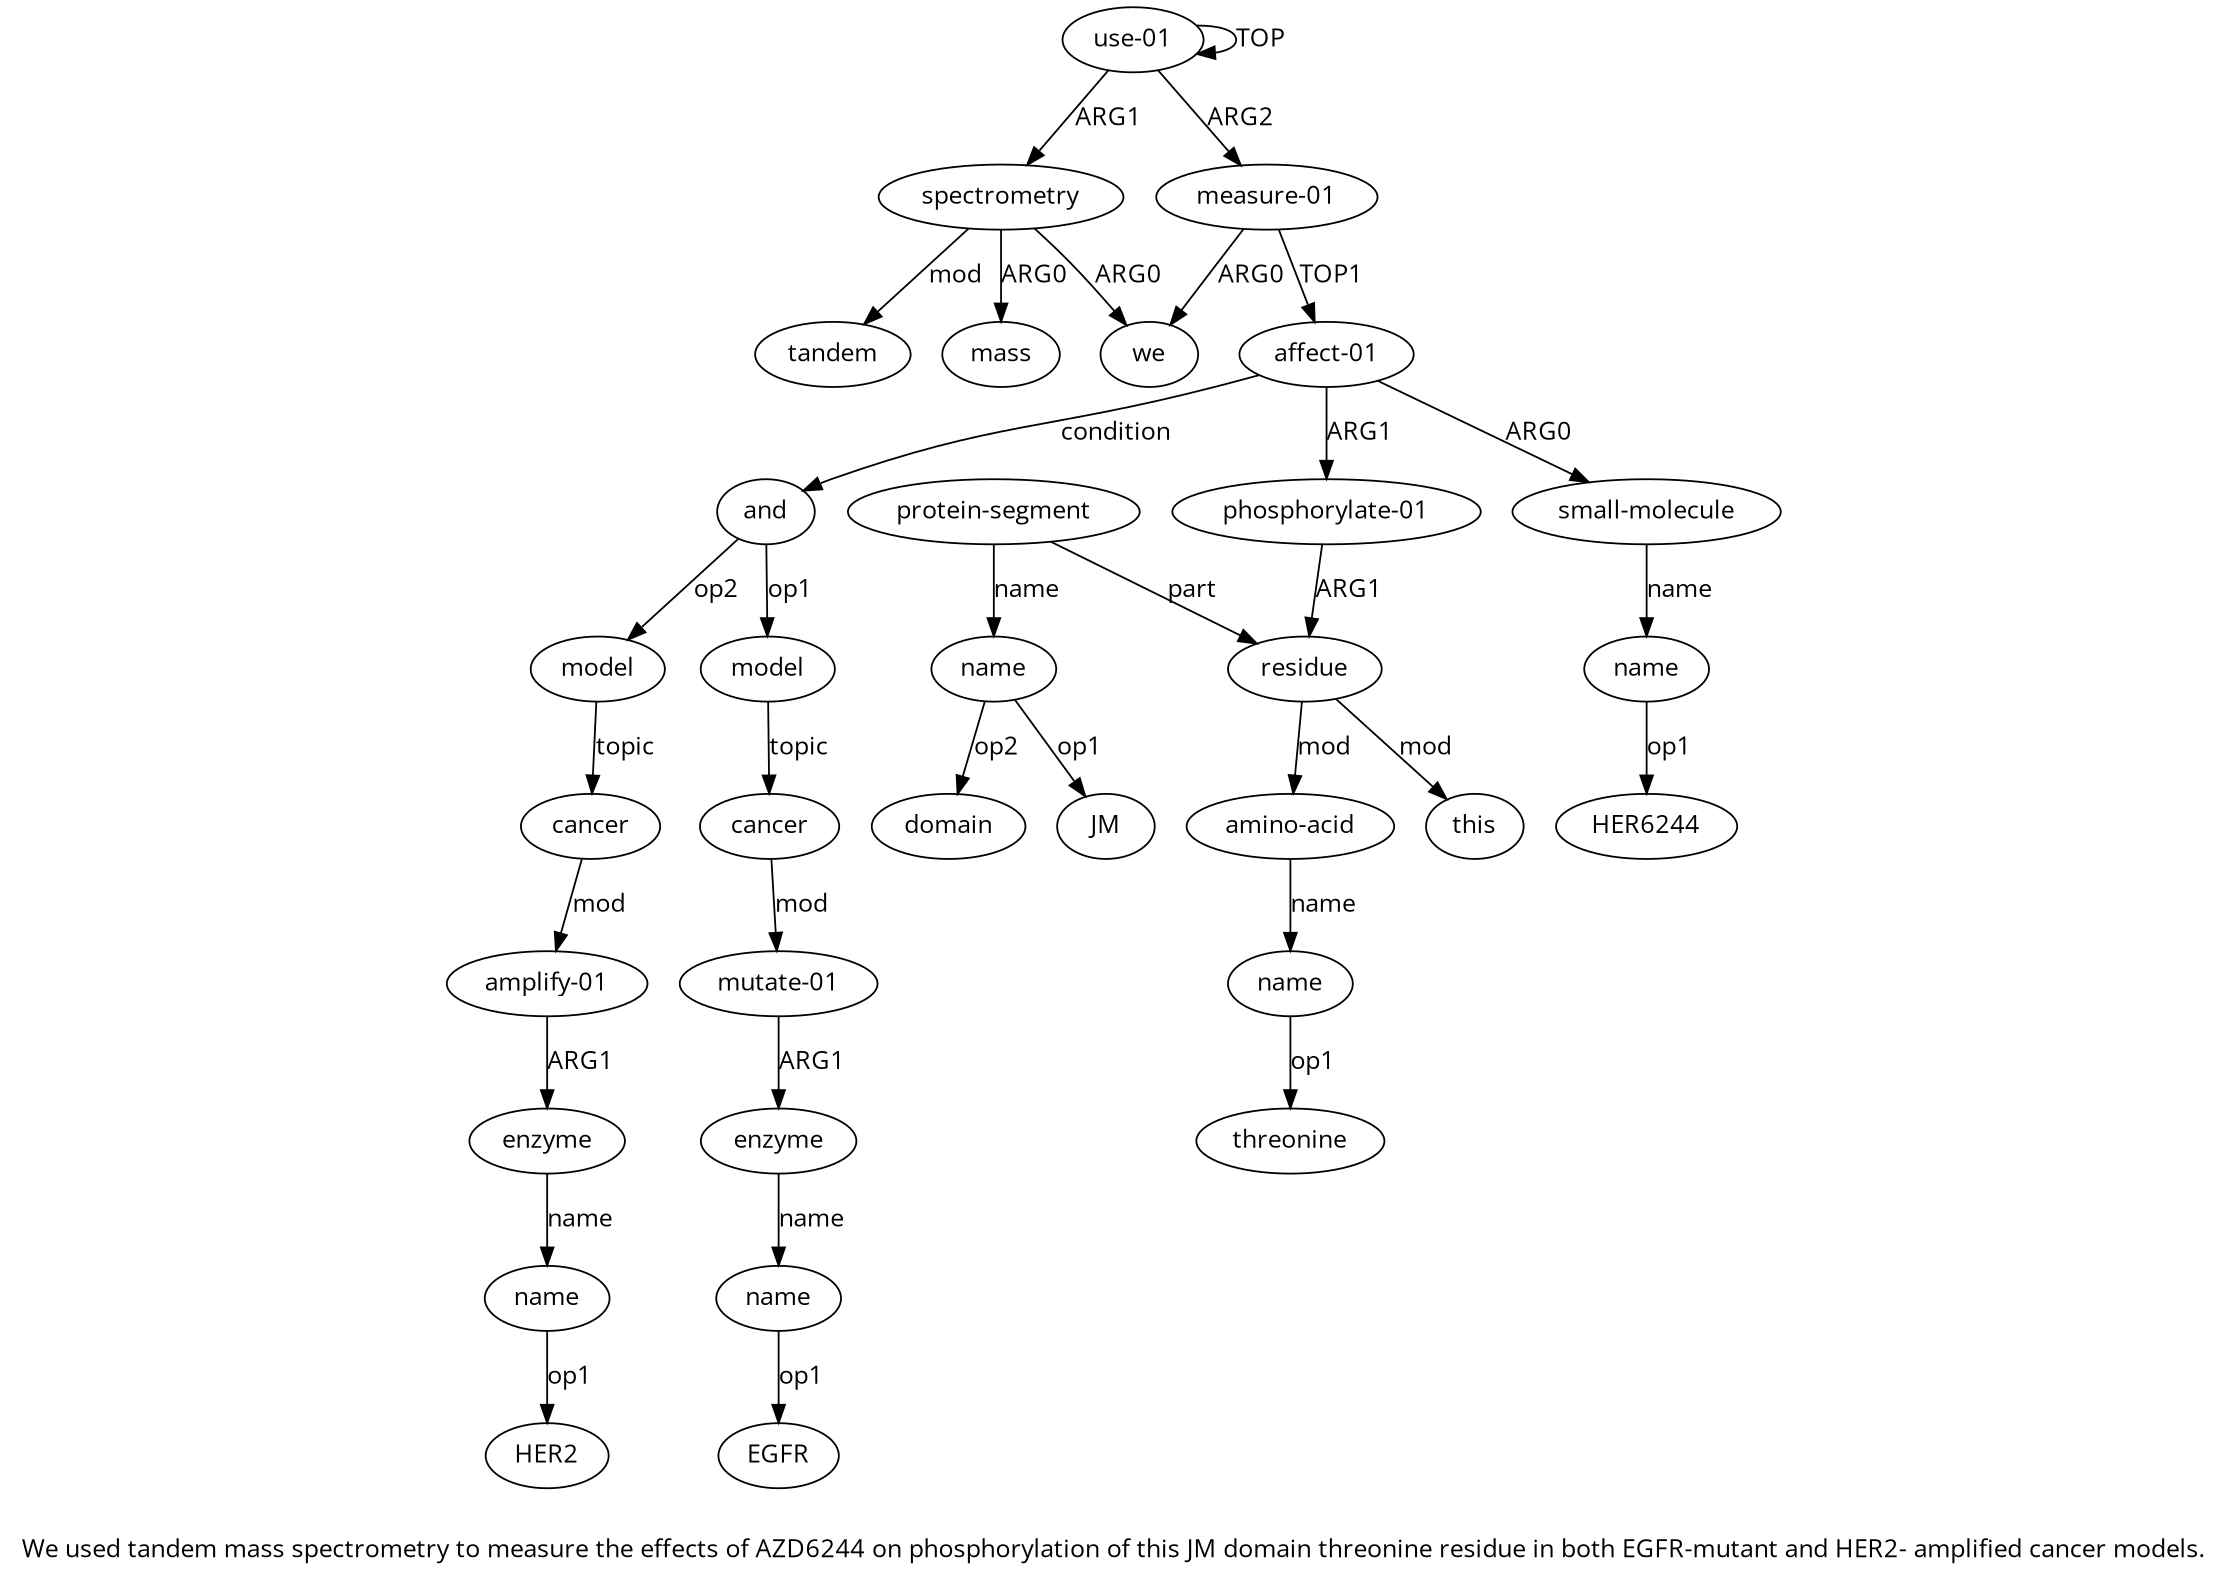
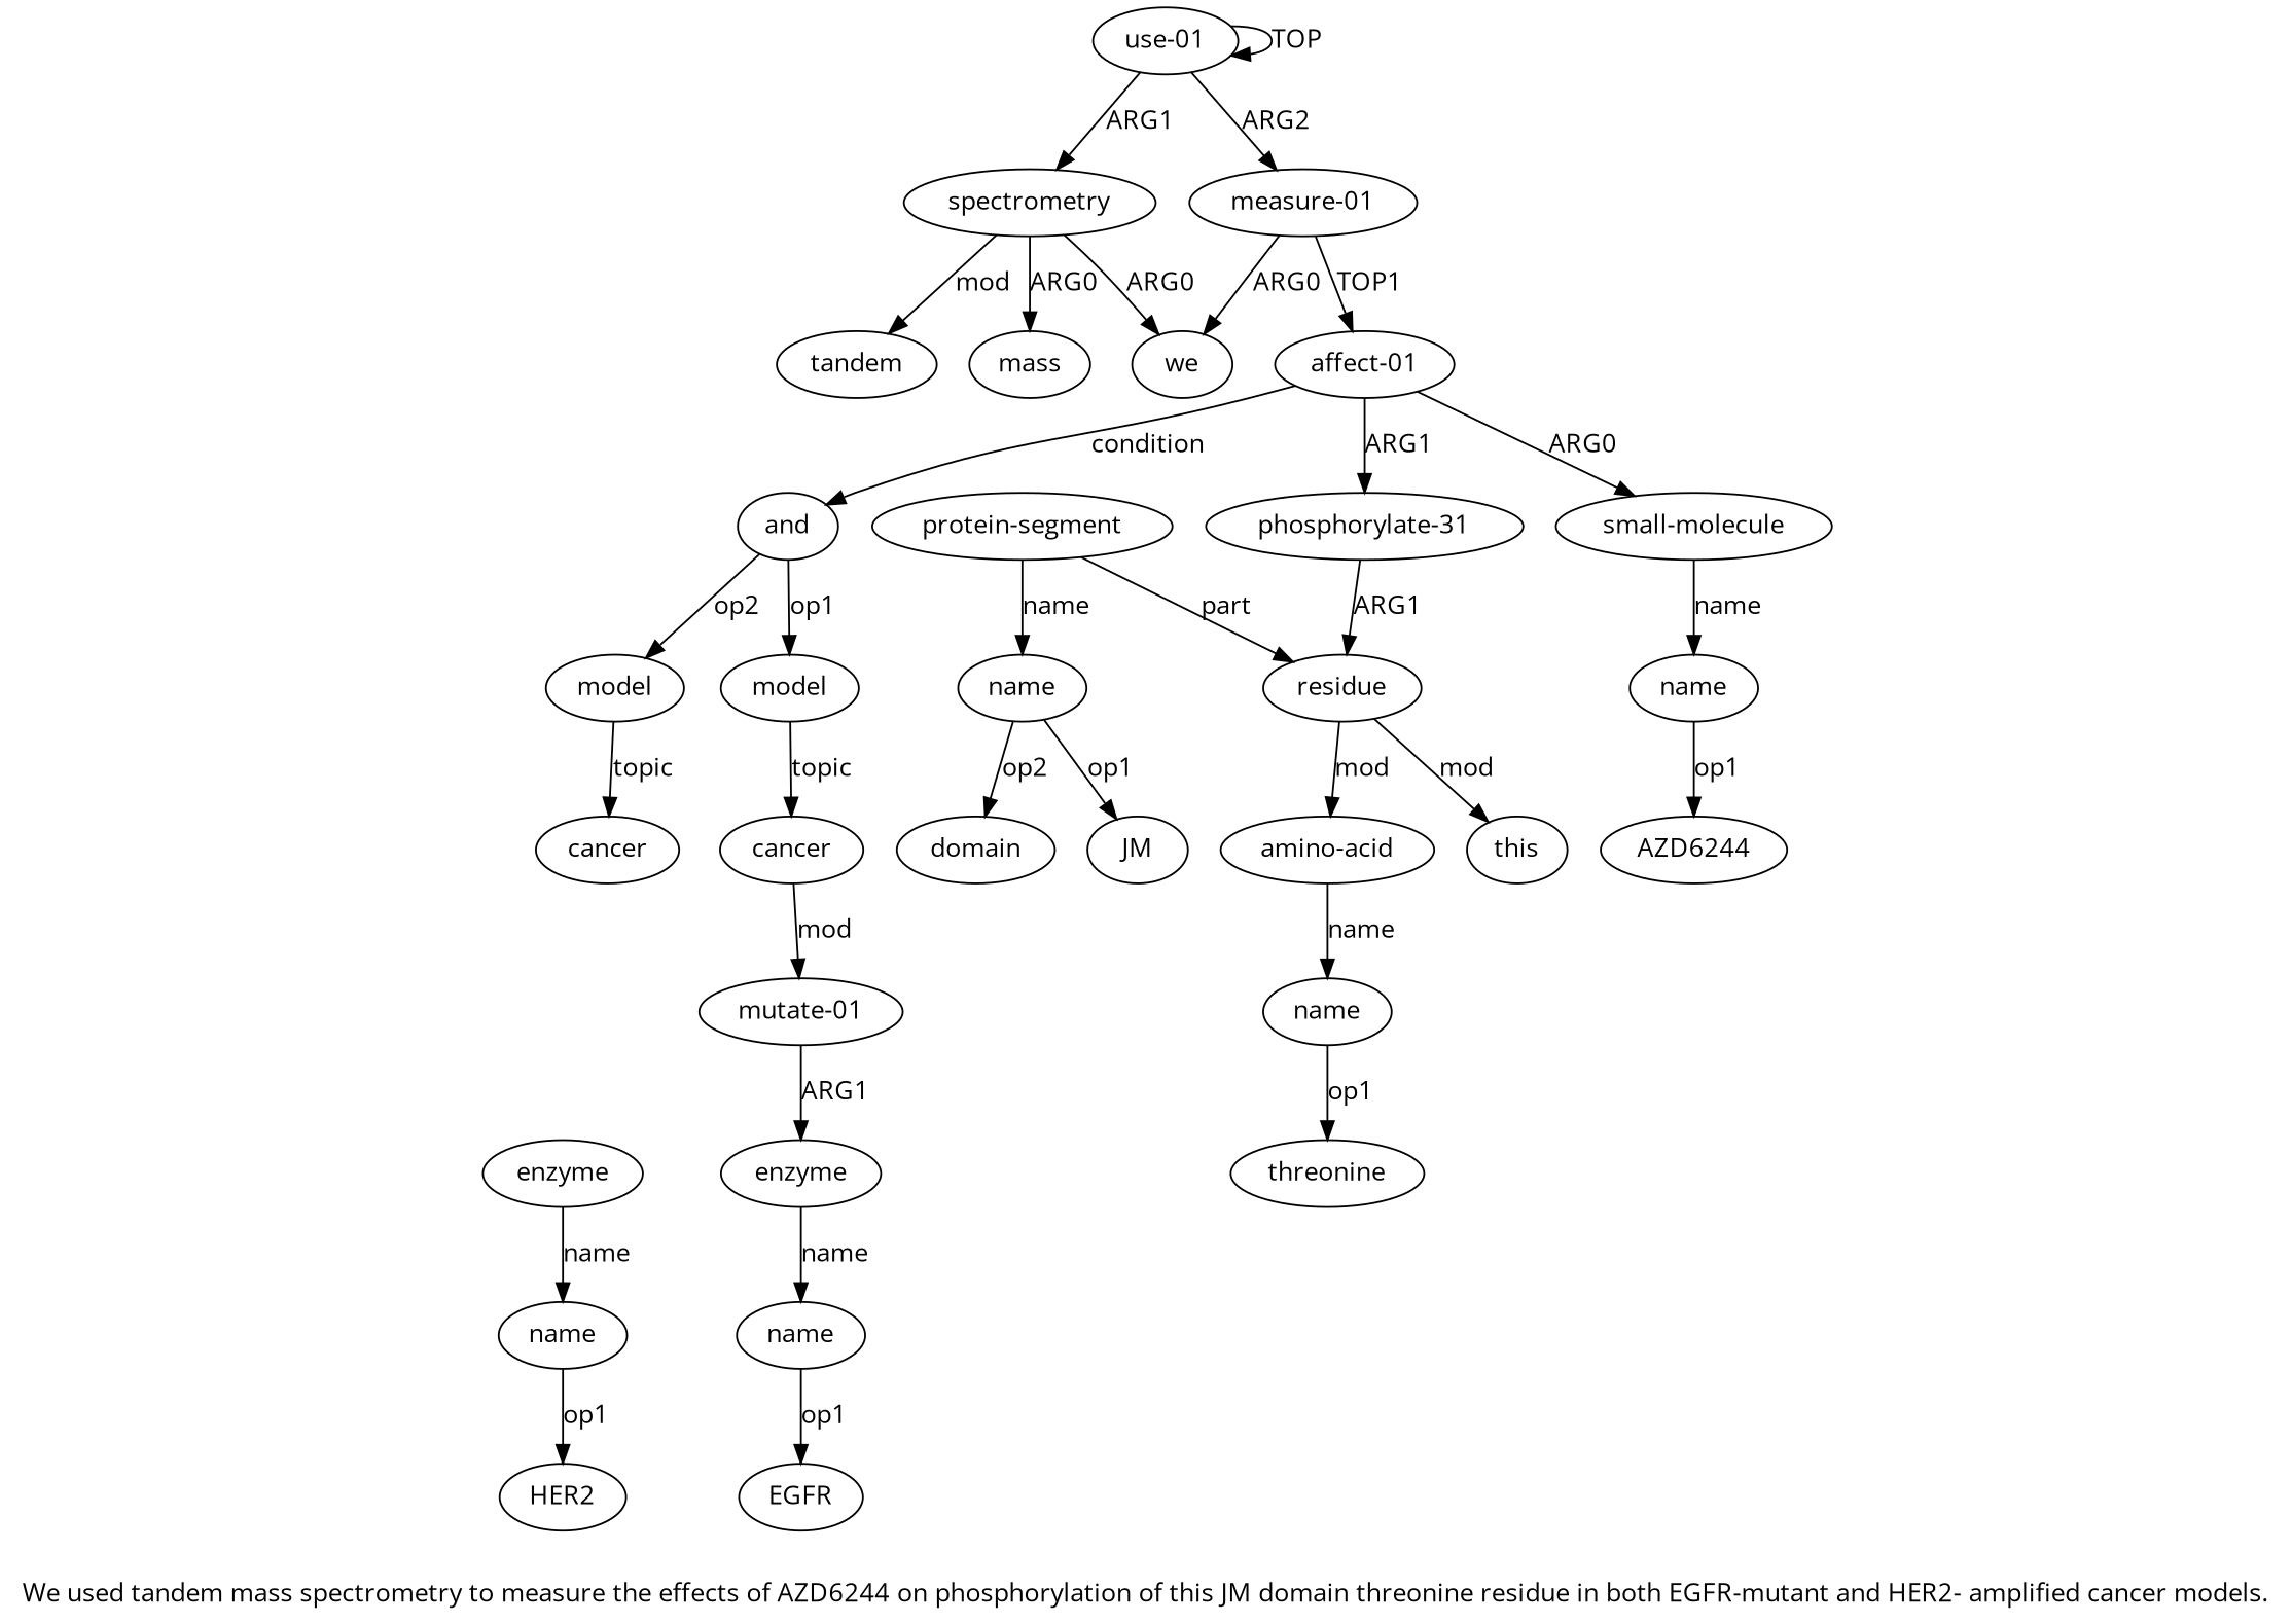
  digraph {
    fontname="Open Sans"
    label="We used tandem mass spectrometry to measure the effects of AZD6244 on phosphorylation of this JM domain threonine residue in both EGFR-mutant and HER2- amplified cancer models."
    node [color=black fontname="Open Sans" gold_ind=-1 gold_label=name test_ind=-1 test_label=name]
    edge [color=black fontname="Open Sans" gold_label=op1 test_label=op1]
    n1 [gold_ind=20 gold_label=enzyme label=enzyme test_ind=20 test_label=enzyme]
    n2 [gold_ind=21 label=name test_ind=21]
    n3 [gold_label=EGFR label=EGFR test_label=EGFR]
    n4 [gold_ind=22 gold_label=model label=model test_ind=22 test_label=model]
    n5 [gold_ind=23 gold_label=cancer label=cancer test_ind=23 test_label=cancer]
-   n6 [gold_ind=24 gold_label="amplify-01" label="amplify-01" test_ind=24 test_label="amplify-01"]
    n7 [gold_ind=25 gold_label=enzyme label=enzyme test_ind=25 test_label=enzyme]
    n8 [gold_ind=26 label=name test_ind=26]
    n9 [gold_label=HER2 label=HER2 test_label=HER2]
    n10 [gold_label=threonine label=threonine test_label=threonine]
    n11 [gold_label=JM label=JM test_label=JM]
    n12 [gold_ind=15 gold_label=this label=this test_ind=15 test_label=this]
    n13 [gold_ind=14 label=name test_ind=14]
    n14 [gold_label=domain label=domain test_label=domain]
    n15 [gold_ind=17 gold_label=model label=model test_ind=17 test_label=model]
    n16 [gold_ind=18 gold_label=cancer label=cancer test_ind=18 test_label=cancer]
    n17 [gold_ind=19 gold_label="mutate-01" label="mutate-01" test_ind=19 test_label="mutate-01"]
    n18 [gold_ind=16 gold_label=and label=and test_ind=16 test_label=and]
    n19 [gold_ind=11 gold_label="amino-acid" label="amino-acid" test_ind=11 test_label="amino-acid"]
    n20 [gold_ind=12 label=name test_ind=12]
    n21 [gold_ind=10 gold_label=residue label=residue test_ind=10 test_label=residue]
    n22 [gold_ind=13 gold_label="protein-segment" label="protein-segment" test_ind=13 test_label="protein-segment"]
    n23 [gold_ind=1 gold_label=we label=we test_ind=1 test_label=we]
    n24 [gold_ind=0 gold_label="use-01" label="use-01" test_ind=0 test_label="use-01"]
    n25 [gold_ind=2 gold_label=spectrometry label=spectrometry test_ind=2 test_label=spectrometry]
    n26 [gold_ind=5 gold_label="measure-01" label="measure-01" test_ind=5 test_label="measure-01"]
    n27 [gold_ind=3 gold_label=mass label=mass test_ind=3 test_label=mass]
    n28 [gold_ind=4 gold_label=tandem label=tandem test_ind=4 test_label=tandem]
    n29 [gold_ind=6 gold_label="affect-01" label="affect-01" test_ind=6 test_label="affect-01"]
    n30 [gold_ind=7 gold_label="small-molecule" label="small-molecule" test_ind=7 test_label="small-molecule"]
-   n31 [gold_ind=9 gold_label="phosphorylate-01" label="phosphorylate-01" test_ind=9 test_label="phosphorylate-01"]
+   n31 [gold_ind=9 gold_label="phosphorylate-01" label="phosphorylate-31" test_ind=9 test_label="phosphorylate-01"]
    n32 [gold_ind=8 label=name test_ind=8]
-   n33 [gold_label=AZD6244 label=HER6244 test_label=AZD6244]
+   n33 [gold_label=AZD6244 label=AZD6244 test_label=AZD6244]
    n1 -> n2 [gold_label=name label=name test_label=name]
    n2 -> n3 [label=op1]
    n4 -> n5 [gold_label=topic label=topic test_label=topic]
-   n5 -> n6 [gold_label=mod label=mod test_label=mod]
-   n6 -> n7 [gold_label=ARG1 label=ARG1 test_label=ARG1]
    n7 -> n8 [gold_label=name label=name test_label=name]
    n8 -> n9 [label=op1]
    n13 -> n11 [label=op1]
    n13 -> n14 [gold_label=op2 label=op2 test_label=op2]
    n15 -> n16 [gold_label=topic label=topic test_label=topic]
    n16 -> n17 [gold_label=mod label=mod test_label=mod]
    n17 -> n1 [gold_label=ARG1 label=ARG1 test_label=ARG1]
    n18 -> n4 [gold_label=op2 label=op2 test_label=op2]
    n18 -> n15 [label=op1]
    n19 -> n20 [gold_label=name label=name test_label=name]
    n20 -> n10 [label=op1]
    n21 -> n12 [gold_label=mod label=mod test_label=mod]
    n21 -> n19 [gold_label=mod label=mod test_label=mod]
    n22 -> n13 [gold_label=name label=name test_label=name]
    n22 -> n21 [gold_label=part label=part test_label=part]
    n24 -> n24 [gold_label=TOP label=TOP test_label=TOP]
    n24 -> n25 [gold_label=ARG1 label=ARG1 test_label=ARG1]
    n24 -> n26 [gold_label=ARG2 label=ARG2 test_label=ARG2]
    n25 -> n23 [gold_label=ARG0 label=ARG0 test_label=ARG0]
    n25 -> n27 [gold_label=mod label=ARG0 test_label=mod]
    n25 -> n28 [gold_label=mod label=mod test_label=mod]
    n26 -> n23 [gold_label=ARG0 label=ARG0 test_label=ARG0]
    n26 -> n29 [gold_label=ARG1 label=TOP1 test_label=ARG1]
    n29 -> n18 [gold_label=condition label=condition test_label=condition]
    n29 -> n30 [gold_label=ARG0 label=ARG0 test_label=ARG0]
    n29 -> n31 [gold_label=ARG1 label=ARG1 test_label=ARG1]
    n30 -> n32 [gold_label=name label=name test_label=name]
    n31 -> n21 [gold_label=ARG1 label=ARG1 test_label=ARG1]
    n32 -> n33 [label=op1]
  }
